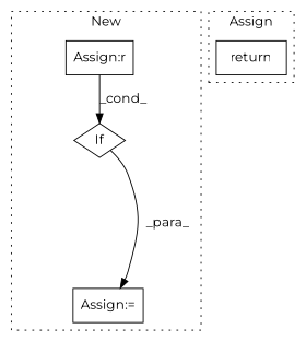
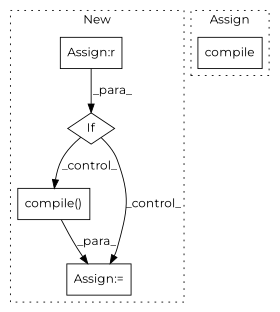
  digraph {
    fontname=Montserrat
    node [fontname=Montserrat l=3 shape=box]
    edge [fontname=Montserrat]
+   n1 [a=75 l="11,1" label="compile()" s="2928,2956"]
    n2 [a=68 label="Assign:=" s=2925]
    n3 [a=96 label=If s=2866 shape=diamond]
    n4 [a=40 l=29 label="Assign:r" s=2869]
-   n5 [a=93 l=7 label=return s=2941]
+   n5 [a=93 l=7 label=compile s=2941]
    subgraph cluster_1 {
      label=New
      style=dotted
+     n1
      n2
      n3
      n4
    }
    subgraph cluster_2 {
      label=Assign
      style=dotted
      n5
    }
-   n3 -> n2 [label=_para_]
-   n4 -> n3 [label=_cond_]
+   n1 -> n2 [label=_para_]
+   n3 -> n1 [label=_control_]
+   n3 -> n2 [label=_control_]
+   n4 -> n3 [label=_para_]
  }
